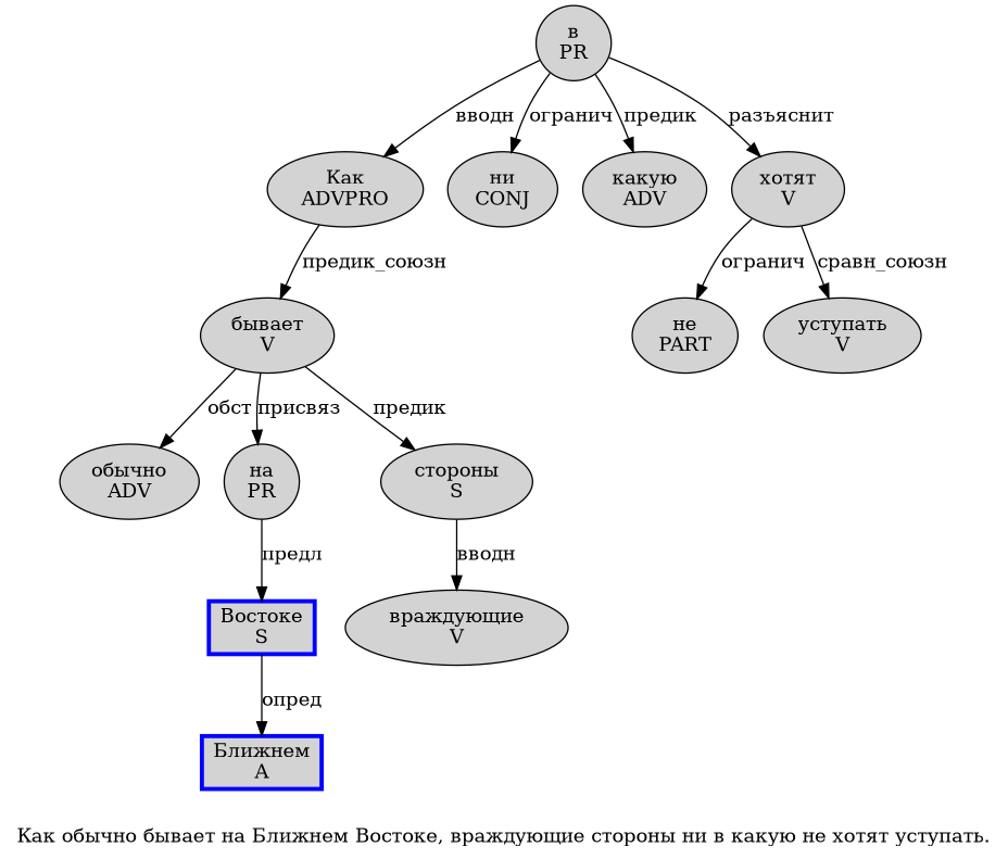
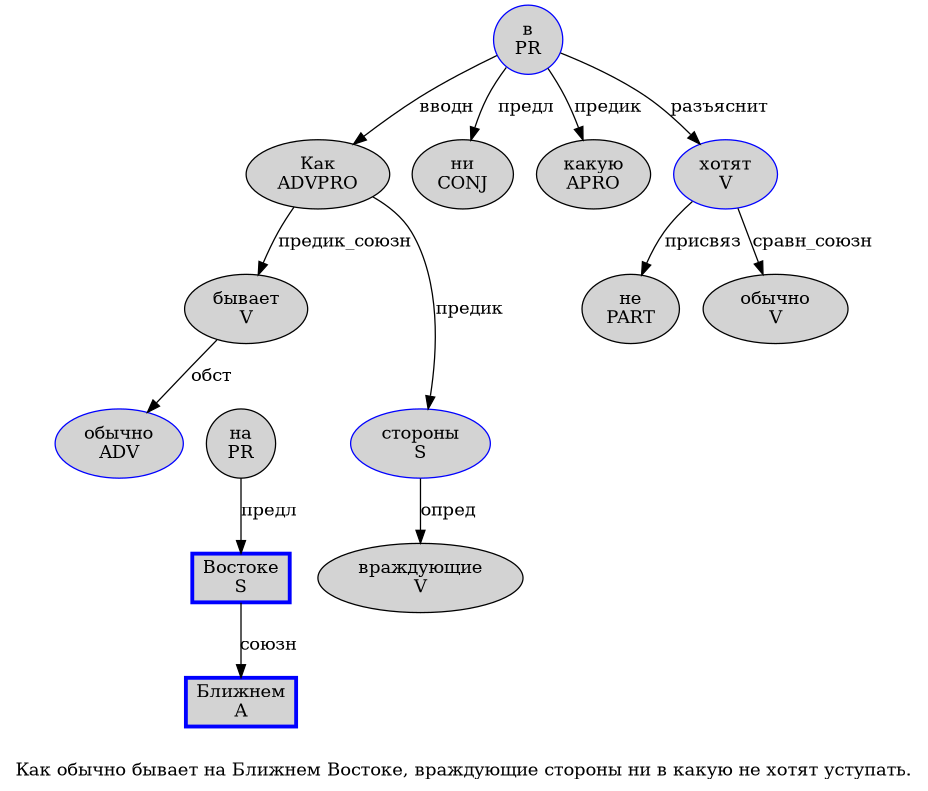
  digraph {
    label="Как обычно бывает на Ближнем Востоке, враждующие стороны ни в какую не хотят уступать."
    node [fillcolor=lightgray penwidth=1 shape=ellipse style=filled]
    n1 [label="Как\nADVPRO"]
    n2 [label="бывает\nV"]
-   n3 [label="обычно\nADV"]
+   n3 [label="обычно\nADV" color=blue]
    n4 [label="на\nPR"]
-   n5 [label="стороны\nS"]
+   n5 [label="стороны\nS" color=blue]
    n6 [color=blue label="Востоке\nS" penwidth=3 shape=box]
    n7 [label="враждующие\nV"]
    n8 [color=blue label="Ближнем\nA" penwidth=3 shape=box]
    n9 [label="ни\nCONJ"]
-   n10 [label="в\nPR"]
-   n11 [label="какую\nADV"]
-   n12 [label="хотят\nV"]
+   n10 [label="в\nPR" color=blue]
+   n11 [label="какую\nAPRO"]
+   n12 [label="хотят\nV" color=blue]
    n13 [label="не\nPART"]
-   n14 [label="уступать\nV"]
+   n14 [label="обычно\nV"]
    n1 -> n2 [label="предик_союзн"]
    n2 -> n3 [label="обст"]
-   n2 -> n4 [label="присвяз"]
-   n2 -> n5 [label="предик"]
+   n1 -> n5 [label="предик"]
    n4 -> n6 [label="предл"]
-   n5 -> n7 [label="вводн"]
-   n6 -> n8 [label="опред"]
+   n5 -> n7 [label="опред"]
+   n6 -> n8 [label="союзн"]
    n10 -> n1 [label="вводн"]
-   n10 -> n9 [label="огранич"]
+   n10 -> n9 [label="предл"]
    n10 -> n11 [label="предик"]
    n10 -> n12 [label="разъяснит"]
-   n12 -> n13 [label="огранич"]
+   n12 -> n13 [label="присвяз"]
    n12 -> n14 [label="сравн_союзн"]
  }
